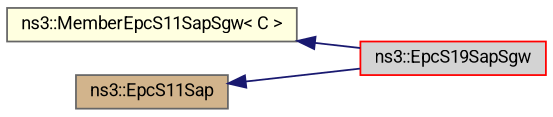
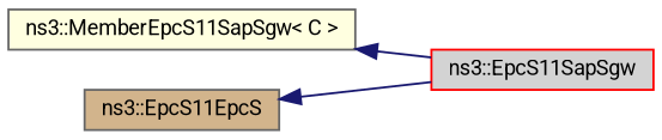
  digraph {
    fontname=Roboto
    rankdir=LR
    node [color=gray40 fontname=Roboto fontsize=10 shape=record style=filled]
    edge [color=midnightblue dir=back fontname=Roboto fontsize=10 labelfontname=Helvetica labelfontsize=10 style=solid]
-   n1 [color=red fillcolor=lightgrey fontcolor=black height=0.2 label="ns3::EpcS19SapSgw" width=0.4]
+   n1 [color=red fillcolor=lightgrey fontcolor=black height=0.2 label="ns3::EpcS11SapSgw" width=0.4]
    n2 [fillcolor=lightyellow height=0.2 label="ns3::MemberEpcS11SapSgw\< C \>" width=0.4]
-   n3 [fillcolor=tan height=0.2 label="ns3::EpcS11Sap" width=0.4]
+   n3 [fillcolor=tan height=0.2 label="ns3::EpcS11EpcS" width=0.4]
    n2 -> n1
    n3 -> n1
  }
